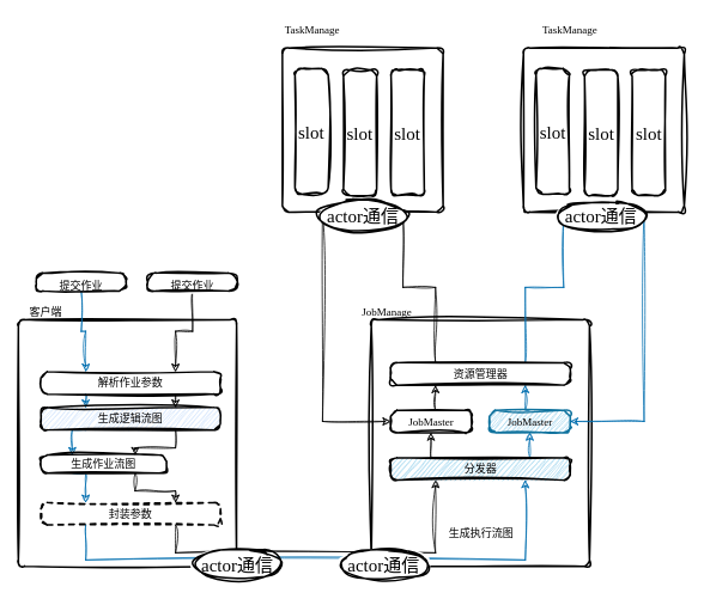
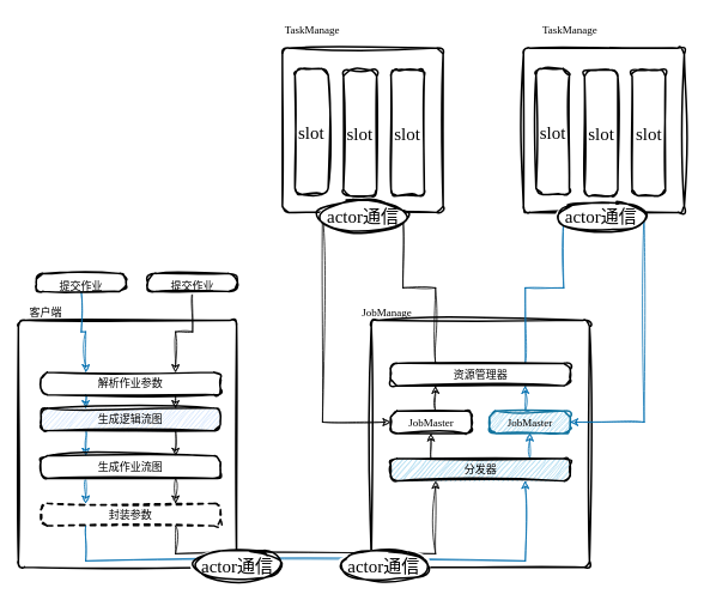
  <mxCell id="0" />
  <mxCell id="1" parent="0" />
  <mxCell id="2" value="" style="rounded=1;whiteSpace=wrap;html=1;absoluteArcSize=1;arcSize=14;strokeWidth=2;sketch=1;hachureGap=4;jiggle=2;curveFitting=1;fontFamily=Architects Daughter;fontSource=https%3A%2F%2Ffonts.googleapis.com%2Fcss%3Ffamily%3DArchitects%2BDaughter;fontSize=20;" vertex="1" parent="1"><mxGeometry x="413" y="356" width="243" height="275" as="geometry" /></mxCell>
  <mxCell id="3" style="edgeStyle=orthogonalEdgeStyle;rounded=0;sketch=1;hachureGap=4;jiggle=2;curveFitting=1;orthogonalLoop=1;jettySize=auto;html=1;exitX=0.25;exitY=1;exitDx=0;exitDy=0;entryX=0;entryY=0.5;entryDx=0;entryDy=0;fontFamily=Architects Daughter;fontSource=https%3A%2F%2Ffonts.googleapis.com%2Fcss%3Ffamily%3DArchitects%2BDaughter;fontSize=16;" edge="1" parent="1" source="4" target="27"><mxGeometry relative="1" as="geometry" /></mxCell>
  <mxCell id="4" value="" style="rounded=1;whiteSpace=wrap;html=1;absoluteArcSize=1;arcSize=14;strokeWidth=2;sketch=1;hachureGap=4;jiggle=2;curveFitting=1;fontFamily=Architects Daughter;fontSource=https%3A%2F%2Ffonts.googleapis.com%2Fcss%3Ffamily%3DArchitects%2BDaughter;fontSize=20;" vertex="1" parent="1"><mxGeometry x="314" y="53" width="179" height="183" as="geometry" /></mxCell>
  <mxCell id="5" value="" style="rounded=1;whiteSpace=wrap;html=1;absoluteArcSize=1;arcSize=14;strokeWidth=2;sketch=1;hachureGap=4;jiggle=2;curveFitting=1;fontFamily=Architects Daughter;fontSource=https%3A%2F%2Ffonts.googleapis.com%2Fcss%3Ffamily%3DArchitects%2BDaughter;fontSize=20;" vertex="1" parent="1"><mxGeometry x="20" y="356" width="243" height="275" as="geometry" /></mxCell>
  <mxCell id="6" style="edgeStyle=orthogonalEdgeStyle;rounded=0;sketch=1;hachureGap=4;jiggle=2;curveFitting=1;orthogonalLoop=1;jettySize=auto;html=1;exitX=0.5;exitY=1;exitDx=0;exitDy=0;entryX=0.25;entryY=0;entryDx=0;entryDy=0;fontFamily=Architects Daughter;fontSource=https%3A%2F%2Ffonts.googleapis.com%2Fcss%3Ffamily%3DArchitects%2BDaughter;fontSize=16;fillColor=#1ba1e2;strokeColor=#006EAF;" edge="1" parent="1" source="7" target="12"><mxGeometry relative="1" as="geometry" /></mxCell>
  <mxCell id="7" value="&lt;font style=&quot;font-size: 12px;&quot;&gt;提交作业&lt;/font&gt;" style="rounded=1;whiteSpace=wrap;html=1;absoluteArcSize=1;arcSize=15;strokeWidth=2;sketch=1;hachureGap=4;jiggle=2;curveFitting=1;fontFamily=Architects Daughter;fontSource=https%3A%2F%2Ffonts.googleapis.com%2Fcss%3Ffamily%3DArchitects%2BDaughter;fontSize=20;" vertex="1" parent="1"><mxGeometry x="40" y="304" width="100" height="20" as="geometry" /></mxCell>
  <mxCell id="8" style="edgeStyle=orthogonalEdgeStyle;rounded=0;sketch=1;hachureGap=4;jiggle=2;curveFitting=1;orthogonalLoop=1;jettySize=auto;html=1;exitX=0.5;exitY=1;exitDx=0;exitDy=0;entryX=0.75;entryY=0;entryDx=0;entryDy=0;fontFamily=Architects Daughter;fontSource=https%3A%2F%2Ffonts.googleapis.com%2Fcss%3Ffamily%3DArchitects%2BDaughter;fontSize=16;" edge="1" parent="1" source="9" target="12"><mxGeometry relative="1" as="geometry" /></mxCell>
  <mxCell id="9" value="&lt;font style=&quot;font-size: 12px;&quot;&gt;提交作业&lt;/font&gt;" style="rounded=1;whiteSpace=wrap;html=1;absoluteArcSize=1;arcSize=79;strokeWidth=2;sketch=1;hachureGap=4;jiggle=2;curveFitting=1;fontFamily=Architects Daughter;fontSource=https%3A%2F%2Ffonts.googleapis.com%2Fcss%3Ffamily%3DArchitects%2BDaughter;fontSize=20;" vertex="1" parent="1"><mxGeometry x="164" y="304" width="100" height="20" as="geometry" /></mxCell>
  <mxCell id="10" style="edgeStyle=orthogonalEdgeStyle;rounded=0;sketch=1;hachureGap=4;jiggle=2;curveFitting=1;orthogonalLoop=1;jettySize=auto;html=1;exitX=0.25;exitY=1;exitDx=0;exitDy=0;entryX=0.25;entryY=0;entryDx=0;entryDy=0;fontFamily=Architects Daughter;fontSource=https%3A%2F%2Ffonts.googleapis.com%2Fcss%3Ffamily%3DArchitects%2BDaughter;fontSize=16;fillColor=#1ba1e2;strokeColor=#006EAF;" edge="1" parent="1" source="12" target="15"><mxGeometry relative="1" as="geometry" /></mxCell>
  <mxCell id="11" style="edgeStyle=orthogonalEdgeStyle;rounded=0;sketch=1;hachureGap=4;jiggle=2;curveFitting=1;orthogonalLoop=1;jettySize=auto;html=1;exitX=0.75;exitY=1;exitDx=0;exitDy=0;entryX=0.75;entryY=0;entryDx=0;entryDy=0;fontFamily=Architects Daughter;fontSource=https%3A%2F%2Ffonts.googleapis.com%2Fcss%3Ffamily%3DArchitects%2BDaughter;fontSize=16;" edge="1" parent="1" source="12" target="15"><mxGeometry relative="1" as="geometry" /></mxCell>
  <mxCell id="12" value="解析作业参数" style="rounded=1;whiteSpace=wrap;html=1;absoluteArcSize=1;arcSize=14;strokeWidth=2;sketch=1;hachureGap=4;jiggle=2;curveFitting=1;fontFamily=Architects Daughter;fontSource=https%3A%2F%2Ffonts.googleapis.com%2Fcss%3Ffamily%3DArchitects%2BDaughter;fontSize=12;" vertex="1" parent="1"><mxGeometry x="45" y="414" width="200" height="25" as="geometry" /></mxCell>
  <mxCell id="13" style="edgeStyle=orthogonalEdgeStyle;rounded=0;sketch=1;hachureGap=4;jiggle=2;curveFitting=1;orthogonalLoop=1;jettySize=auto;html=1;exitX=0.25;exitY=1;exitDx=0;exitDy=0;entryX=0.25;entryY=0;entryDx=0;entryDy=0;fontFamily=Architects Daughter;fontSource=https%3A%2F%2Ffonts.googleapis.com%2Fcss%3Ffamily%3DArchitects%2BDaughter;fontSize=16;fillColor=#1ba1e2;strokeColor=#006EAF;" edge="1" parent="1" source="15" target="18"><mxGeometry relative="1" as="geometry" /></mxCell>
  <mxCell id="14" style="edgeStyle=orthogonalEdgeStyle;rounded=0;sketch=1;hachureGap=4;jiggle=2;curveFitting=1;orthogonalLoop=1;jettySize=auto;html=1;exitX=0.75;exitY=1;exitDx=0;exitDy=0;entryX=0.75;entryY=0;entryDx=0;entryDy=0;fontFamily=Architects Daughter;fontSource=https%3A%2F%2Ffonts.googleapis.com%2Fcss%3Ffamily%3DArchitects%2BDaughter;fontSize=16;" edge="1" parent="1" source="15" target="18"><mxGeometry relative="1" as="geometry" /></mxCell>
  <mxCell id="15" value="生成逻辑流图" style="rounded=1;whiteSpace=wrap;html=1;absoluteArcSize=1;arcSize=14;strokeWidth=2;sketch=1;hachureGap=4;jiggle=2;curveFitting=1;fontFamily=Architects Daughter;fontSource=https%3A%2F%2Ffonts.googleapis.com%2Fcss%3Ffamily%3DArchitects%2BDaughter;fontSize=12;fillColor=#dae8fc;" vertex="1" parent="1"><mxGeometry x="45" y="454" width="200" height="25" as="geometry" /></mxCell>
  <mxCell id="16" style="edgeStyle=orthogonalEdgeStyle;rounded=0;sketch=1;hachureGap=4;jiggle=2;curveFitting=1;orthogonalLoop=1;jettySize=auto;html=1;exitX=0.25;exitY=1;exitDx=0;exitDy=0;entryX=0.25;entryY=0;entryDx=0;entryDy=0;fontFamily=Architects Daughter;fontSource=https%3A%2F%2Ffonts.googleapis.com%2Fcss%3Ffamily%3DArchitects%2BDaughter;fontSize=16;fillColor=#1ba1e2;strokeColor=#006EAF;" edge="1" parent="1" source="18" target="21"><mxGeometry relative="1" as="geometry" /></mxCell>
  <mxCell id="17" style="edgeStyle=orthogonalEdgeStyle;rounded=0;sketch=1;hachureGap=4;jiggle=2;curveFitting=1;orthogonalLoop=1;jettySize=auto;html=1;exitX=0.75;exitY=1;exitDx=0;exitDy=0;entryX=0.75;entryY=0;entryDx=0;entryDy=0;fontFamily=Architects Daughter;fontSource=https%3A%2F%2Ffonts.googleapis.com%2Fcss%3Ffamily%3DArchitects%2BDaughter;fontSize=16;" edge="1" parent="1" source="18" target="21"><mxGeometry relative="1" as="geometry" /></mxCell>
- <mxCell id="18" value="生成作业流图" style="rounded=1;whiteSpace=wrap;html=1;absoluteArcSize=1;arcSize=14;strokeWidth=2;sketch=1;hachureGap=4;jiggle=2;curveFitting=1;fontFamily=Architects Daughter;fontSource=https%3A%2F%2Ffonts.googleapis.com%2Fcss%3Ffamily%3DArchitects%2BDaughter;fontSize=12;" vertex="1" parent="1"><mxGeometry x="45" y="507" width="140" height="20" as="geometry" /></mxCell>
+ <mxCell id="18" value="生成作业流图" style="rounded=1;whiteSpace=wrap;html=1;absoluteArcSize=1;arcSize=14;strokeWidth=2;sketch=1;hachureGap=4;jiggle=2;curveFitting=1;fontFamily=Architects Daughter;fontSource=https%3A%2F%2Ffonts.googleapis.com%2Fcss%3Ffamily%3DArchitects%2BDaughter;fontSize=12;" vertex="1" parent="1"><mxGeometry x="45" y="507" width="200" height="25" as="geometry" /></mxCell>
  <mxCell id="19" style="edgeStyle=orthogonalEdgeStyle;rounded=0;sketch=1;hachureGap=4;jiggle=2;curveFitting=1;orthogonalLoop=1;jettySize=auto;html=1;exitX=0.25;exitY=1;exitDx=0;exitDy=0;entryX=0.75;entryY=1;entryDx=0;entryDy=0;fontFamily=Architects Daughter;fontSource=https%3A%2F%2Ffonts.googleapis.com%2Fcss%3Ffamily%3DArchitects%2BDaughter;fontSize=16;fillColor=#1ba1e2;strokeColor=#006EAF;" edge="1" parent="1" source="21" target="25"><mxGeometry relative="1" as="geometry"><Array as="points"><mxPoint x="95" y="624" /><mxPoint x="585" y="624" /></Array></mxGeometry></mxCell>
  <mxCell id="20" style="edgeStyle=orthogonalEdgeStyle;rounded=0;sketch=1;hachureGap=4;jiggle=2;curveFitting=1;orthogonalLoop=1;jettySize=auto;html=1;exitX=0.75;exitY=1;exitDx=0;exitDy=0;entryX=0.25;entryY=1;entryDx=0;entryDy=0;fontFamily=Architects Daughter;fontSource=https%3A%2F%2Ffonts.googleapis.com%2Fcss%3Ffamily%3DArchitects%2BDaughter;fontSize=16;" edge="1" parent="1" source="21" target="25"><mxGeometry relative="1" as="geometry"><Array as="points"><mxPoint x="195" y="616" /><mxPoint x="485" y="616" /></Array></mxGeometry></mxCell>
  <mxCell id="21" value="封装参数" style="rounded=1;whiteSpace=wrap;html=1;absoluteArcSize=1;arcSize=14;strokeWidth=2;sketch=1;hachureGap=4;jiggle=2;curveFitting=1;fontFamily=Architects Daughter;fontSource=https%3A%2F%2Ffonts.googleapis.com%2Fcss%3Ffamily%3DArchitects%2BDaughter;fontSize=12;dashed=1;" vertex="1" parent="1"><mxGeometry x="45" y="560" width="200" height="25" as="geometry" /></mxCell>
  <mxCell id="22" value="actor通信" style="strokeWidth=2;html=1;shape=mxgraph.flowchart.start_1;whiteSpace=wrap;sketch=1;hachureGap=4;jiggle=2;curveFitting=1;fontFamily=Architects Daughter;fontSource=https%3A%2F%2Ffonts.googleapis.com%2Fcss%3Ffamily%3DArchitects%2BDaughter;fontSize=20;" vertex="1" parent="1"><mxGeometry x="214" y="612" width="100" height="34" as="geometry" /></mxCell>
  <mxCell id="23" style="edgeStyle=orthogonalEdgeStyle;rounded=0;sketch=1;hachureGap=4;jiggle=2;curveFitting=1;orthogonalLoop=1;jettySize=auto;html=1;exitX=0.25;exitY=0;exitDx=0;exitDy=0;entryX=0.5;entryY=1;entryDx=0;entryDy=0;fontFamily=Architects Daughter;fontSource=https%3A%2F%2Ffonts.googleapis.com%2Fcss%3Ffamily%3DArchitects%2BDaughter;fontSize=16;" edge="1" parent="1" source="25" target="27"><mxGeometry relative="1" as="geometry" /></mxCell>
  <mxCell id="24" style="edgeStyle=orthogonalEdgeStyle;rounded=0;sketch=1;hachureGap=4;jiggle=2;curveFitting=1;orthogonalLoop=1;jettySize=auto;html=1;exitX=0.75;exitY=0;exitDx=0;exitDy=0;entryX=0.5;entryY=1;entryDx=0;entryDy=0;fontFamily=Architects Daughter;fontSource=https%3A%2F%2Ffonts.googleapis.com%2Fcss%3Ffamily%3DArchitects%2BDaughter;fontSize=16;fillColor=#1ba1e2;strokeColor=#006EAF;" edge="1" parent="1" source="25" target="29"><mxGeometry relative="1" as="geometry" /></mxCell>
  <mxCell id="25" value="分发器" style="rounded=1;whiteSpace=wrap;html=1;absoluteArcSize=1;arcSize=14;strokeWidth=2;sketch=1;hachureGap=4;jiggle=2;curveFitting=1;fontFamily=Architects Daughter;fontSource=https%3A%2F%2Ffonts.googleapis.com%2Fcss%3Ffamily%3DArchitects%2BDaughter;fontSize=12;fillColor=#b1ddf0;" vertex="1" parent="1"><mxGeometry x="434.5" y="510" width="200" height="25" as="geometry" /></mxCell>
  <mxCell id="26" style="edgeStyle=orthogonalEdgeStyle;rounded=0;sketch=1;hachureGap=4;jiggle=2;curveFitting=1;orthogonalLoop=1;jettySize=auto;html=1;exitX=0.5;exitY=0;exitDx=0;exitDy=0;entryX=0.25;entryY=1;entryDx=0;entryDy=0;fontFamily=Architects Daughter;fontSource=https%3A%2F%2Ffonts.googleapis.com%2Fcss%3Ffamily%3DArchitects%2BDaughter;fontSize=16;" edge="1" parent="1" source="27" target="32"><mxGeometry relative="1" as="geometry" /></mxCell>
  <mxCell id="27" value="JobMaster" style="rounded=1;whiteSpace=wrap;html=1;absoluteArcSize=1;arcSize=14;strokeWidth=2;sketch=1;hachureGap=4;jiggle=2;curveFitting=1;fontFamily=Architects Daughter;fontSource=https%3A%2F%2Ffonts.googleapis.com%2Fcss%3Ffamily%3DArchitects%2BDaughter;fontSize=12;" vertex="1" parent="1"><mxGeometry x="434.5" y="457" width="90" height="25" as="geometry" /></mxCell>
  <mxCell id="28" style="edgeStyle=orthogonalEdgeStyle;rounded=0;sketch=1;hachureGap=4;jiggle=2;curveFitting=1;orthogonalLoop=1;jettySize=auto;html=1;exitX=0.5;exitY=0;exitDx=0;exitDy=0;entryX=0.75;entryY=1;entryDx=0;entryDy=0;fontFamily=Architects Daughter;fontSource=https%3A%2F%2Ffonts.googleapis.com%2Fcss%3Ffamily%3DArchitects%2BDaughter;fontSize=16;fillColor=#1ba1e2;strokeColor=#006EAF;" edge="1" parent="1" source="29" target="32"><mxGeometry relative="1" as="geometry" /></mxCell>
  <mxCell id="29" value="JobMaster" style="rounded=1;whiteSpace=wrap;html=1;absoluteArcSize=1;arcSize=14;strokeWidth=2;sketch=1;hachureGap=4;jiggle=2;curveFitting=1;fontFamily=Architects Daughter;fontSource=https%3A%2F%2Ffonts.googleapis.com%2Fcss%3Ffamily%3DArchitects%2BDaughter;fontSize=12;fillColor=#b1ddf0;strokeColor=#10739e;" vertex="1" parent="1"><mxGeometry x="544.5" y="457" width="90" height="25" as="geometry" /></mxCell>
  <mxCell id="30" style="edgeStyle=orthogonalEdgeStyle;rounded=0;sketch=1;hachureGap=4;jiggle=2;curveFitting=1;orthogonalLoop=1;jettySize=auto;html=1;exitX=0.25;exitY=0;exitDx=0;exitDy=0;entryX=0.75;entryY=1;entryDx=0;entryDy=0;fontFamily=Architects Daughter;fontSource=https%3A%2F%2Ffonts.googleapis.com%2Fcss%3Ffamily%3DArchitects%2BDaughter;fontSize=16;" edge="1" parent="1" source="32" target="4"><mxGeometry relative="1" as="geometry" /></mxCell>
  <mxCell id="31" style="edgeStyle=orthogonalEdgeStyle;rounded=0;sketch=1;hachureGap=4;jiggle=2;curveFitting=1;orthogonalLoop=1;jettySize=auto;html=1;exitX=0.75;exitY=0;exitDx=0;exitDy=0;entryX=0.25;entryY=1;entryDx=0;entryDy=0;fontFamily=Architects Daughter;fontSource=https%3A%2F%2Ffonts.googleapis.com%2Fcss%3Ffamily%3DArchitects%2BDaughter;fontSize=16;fillColor=#1ba1e2;strokeColor=#006EAF;" edge="1" parent="1" source="32" target="37"><mxGeometry relative="1" as="geometry" /></mxCell>
  <mxCell id="32" value="资源管理器" style="rounded=1;whiteSpace=wrap;html=1;absoluteArcSize=1;arcSize=14;strokeWidth=2;sketch=1;hachureGap=4;jiggle=2;curveFitting=1;fontFamily=Architects Daughter;fontSource=https%3A%2F%2Ffonts.googleapis.com%2Fcss%3Ffamily%3DArchitects%2BDaughter;fontSize=12;" vertex="1" parent="1"><mxGeometry x="434.5" y="404" width="200" height="25" as="geometry" /></mxCell>
  <mxCell id="33" value="slot" style="rounded=1;whiteSpace=wrap;html=1;absoluteArcSize=1;arcSize=14;strokeWidth=2;sketch=1;hachureGap=4;jiggle=2;curveFitting=1;fontFamily=Architects Daughter;fontSource=https%3A%2F%2Ffonts.googleapis.com%2Fcss%3Ffamily%3DArchitects%2BDaughter;fontSize=20;" vertex="1" parent="1"><mxGeometry x="328" y="76" width="37" height="140" as="geometry" /></mxCell>
  <mxCell id="34" value="slot" style="rounded=1;whiteSpace=wrap;html=1;absoluteArcSize=1;arcSize=14;strokeWidth=2;sketch=1;hachureGap=4;jiggle=2;curveFitting=1;fontFamily=Architects Daughter;fontSource=https%3A%2F%2Ffonts.googleapis.com%2Fcss%3Ffamily%3DArchitects%2BDaughter;fontSize=20;" vertex="1" parent="1"><mxGeometry x="382" y="77.5" width="37" height="140" as="geometry" /></mxCell>
  <mxCell id="35" value="slot" style="rounded=1;whiteSpace=wrap;html=1;absoluteArcSize=1;arcSize=14;strokeWidth=2;sketch=1;hachureGap=4;jiggle=2;curveFitting=1;fontFamily=Architects Daughter;fontSource=https%3A%2F%2Ffonts.googleapis.com%2Fcss%3Ffamily%3DArchitects%2BDaughter;fontSize=20;" vertex="1" parent="1"><mxGeometry x="435" y="77.5" width="37" height="140" as="geometry" /></mxCell>
  <mxCell id="36" style="edgeStyle=orthogonalEdgeStyle;rounded=0;sketch=1;hachureGap=4;jiggle=2;curveFitting=1;orthogonalLoop=1;jettySize=auto;html=1;exitX=0.75;exitY=1;exitDx=0;exitDy=0;entryX=1;entryY=0.5;entryDx=0;entryDy=0;fontFamily=Architects Daughter;fontSource=https%3A%2F%2Ffonts.googleapis.com%2Fcss%3Ffamily%3DArchitects%2BDaughter;fontSize=16;fillColor=#1ba1e2;strokeColor=#006EAF;" edge="1" parent="1" source="37" target="29"><mxGeometry relative="1" as="geometry" /></mxCell>
  <mxCell id="37" value="" style="rounded=1;whiteSpace=wrap;html=1;absoluteArcSize=1;arcSize=14;strokeWidth=2;sketch=1;hachureGap=4;jiggle=2;curveFitting=1;fontFamily=Architects Daughter;fontSource=https%3A%2F%2Ffonts.googleapis.com%2Fcss%3Ffamily%3DArchitects%2BDaughter;fontSize=20;" vertex="1" parent="1"><mxGeometry x="582.5" y="53" width="179" height="183" as="geometry" /></mxCell>
  <mxCell id="38" value="slot" style="rounded=1;whiteSpace=wrap;html=1;absoluteArcSize=1;arcSize=14;strokeWidth=2;sketch=1;hachureGap=4;jiggle=2;curveFitting=1;fontFamily=Architects Daughter;fontSource=https%3A%2F%2Ffonts.googleapis.com%2Fcss%3Ffamily%3DArchitects%2BDaughter;fontSize=20;" vertex="1" parent="1"><mxGeometry x="596.5" y="76" width="37" height="140" as="geometry" /></mxCell>
  <mxCell id="39" value="slot" style="rounded=1;whiteSpace=wrap;html=1;absoluteArcSize=1;arcSize=14;strokeWidth=2;sketch=1;hachureGap=4;jiggle=2;curveFitting=1;fontFamily=Architects Daughter;fontSource=https%3A%2F%2Ffonts.googleapis.com%2Fcss%3Ffamily%3DArchitects%2BDaughter;fontSize=20;" vertex="1" parent="1"><mxGeometry x="650.5" y="77.5" width="37" height="140" as="geometry" /></mxCell>
  <mxCell id="40" value="slot" style="rounded=1;whiteSpace=wrap;html=1;absoluteArcSize=1;arcSize=14;strokeWidth=2;sketch=1;hachureGap=4;jiggle=2;curveFitting=1;fontFamily=Architects Daughter;fontSource=https%3A%2F%2Ffonts.googleapis.com%2Fcss%3Ffamily%3DArchitects%2BDaughter;fontSize=20;" vertex="1" parent="1"><mxGeometry x="703.5" y="77.5" width="37" height="140" as="geometry" /></mxCell>
- <mxCell id="41" value="生成执行流图" style="text;html=1;align=center;verticalAlign=middle;resizable=0;points=[];autosize=1;strokeColor=none;fillColor=none;fontSize=12;fontFamily=Architects Daughter;" vertex="1" parent="1"><mxGeometry x="489.5" y="582" width="90" height="26" as="geometry" /></mxCell>
  <mxCell id="42" value="actor通信" style="strokeWidth=2;html=1;shape=mxgraph.flowchart.start_1;whiteSpace=wrap;sketch=1;hachureGap=4;jiggle=2;curveFitting=1;fontFamily=Architects Daughter;fontSource=https%3A%2F%2Ffonts.googleapis.com%2Fcss%3Ffamily%3DArchitects%2BDaughter;fontSize=20;" vertex="1" parent="1"><mxGeometry x="377" y="612" width="100" height="34" as="geometry" /></mxCell>
  <mxCell id="43" value="actor通信" style="strokeWidth=2;html=1;shape=mxgraph.flowchart.start_1;whiteSpace=wrap;sketch=1;hachureGap=4;jiggle=2;curveFitting=1;fontFamily=Architects Daughter;fontSource=https%3A%2F%2Ffonts.googleapis.com%2Fcss%3Ffamily%3DArchitects%2BDaughter;fontSize=20;" vertex="1" parent="1"><mxGeometry x="353.5" y="223" width="100" height="34" as="geometry" /></mxCell>
  <mxCell id="44" value="actor通信" style="strokeWidth=2;html=1;shape=mxgraph.flowchart.start_1;whiteSpace=wrap;sketch=1;hachureGap=4;jiggle=2;curveFitting=1;fontFamily=Architects Daughter;fontSource=https%3A%2F%2Ffonts.googleapis.com%2Fcss%3Ffamily%3DArchitects%2BDaughter;fontSize=20;" vertex="1" parent="1"><mxGeometry x="619" y="223" width="100" height="34" as="geometry" /></mxCell>
  <mxCell id="45" value="客户端" style="text;html=1;align=center;verticalAlign=middle;resizable=0;points=[];autosize=1;strokeColor=none;fillColor=none;fontSize=12;fontFamily=Architects Daughter;" vertex="1" parent="1"><mxGeometry x="22.5" y="335" width="54" height="26" as="geometry" /></mxCell>
  <mxCell id="46" value="JobManage" style="text;html=1;align=center;verticalAlign=middle;resizable=0;points=[];autosize=1;strokeColor=none;fillColor=none;fontSize=12;fontFamily=Architects Daughter;" vertex="1" parent="1"><mxGeometry x="390" y="335" width="79" height="26" as="geometry" /></mxCell>
  <mxCell id="47" value="TaskManage" style="text;html=1;align=center;verticalAlign=middle;resizable=0;points=[];autosize=1;strokeColor=none;fillColor=none;fontSize=12;fontFamily=Architects Daughter;" vertex="1" parent="1"><mxGeometry x="304" y="20" width="86" height="26" as="geometry" /></mxCell>
  <mxCell id="48" value="TaskManage" style="text;html=1;align=center;verticalAlign=middle;resizable=0;points=[];autosize=1;strokeColor=none;fillColor=none;fontSize=12;fontFamily=Architects Daughter;" vertex="1" parent="1"><mxGeometry x="591" y="20" width="86" height="26" as="geometry" /></mxCell>
